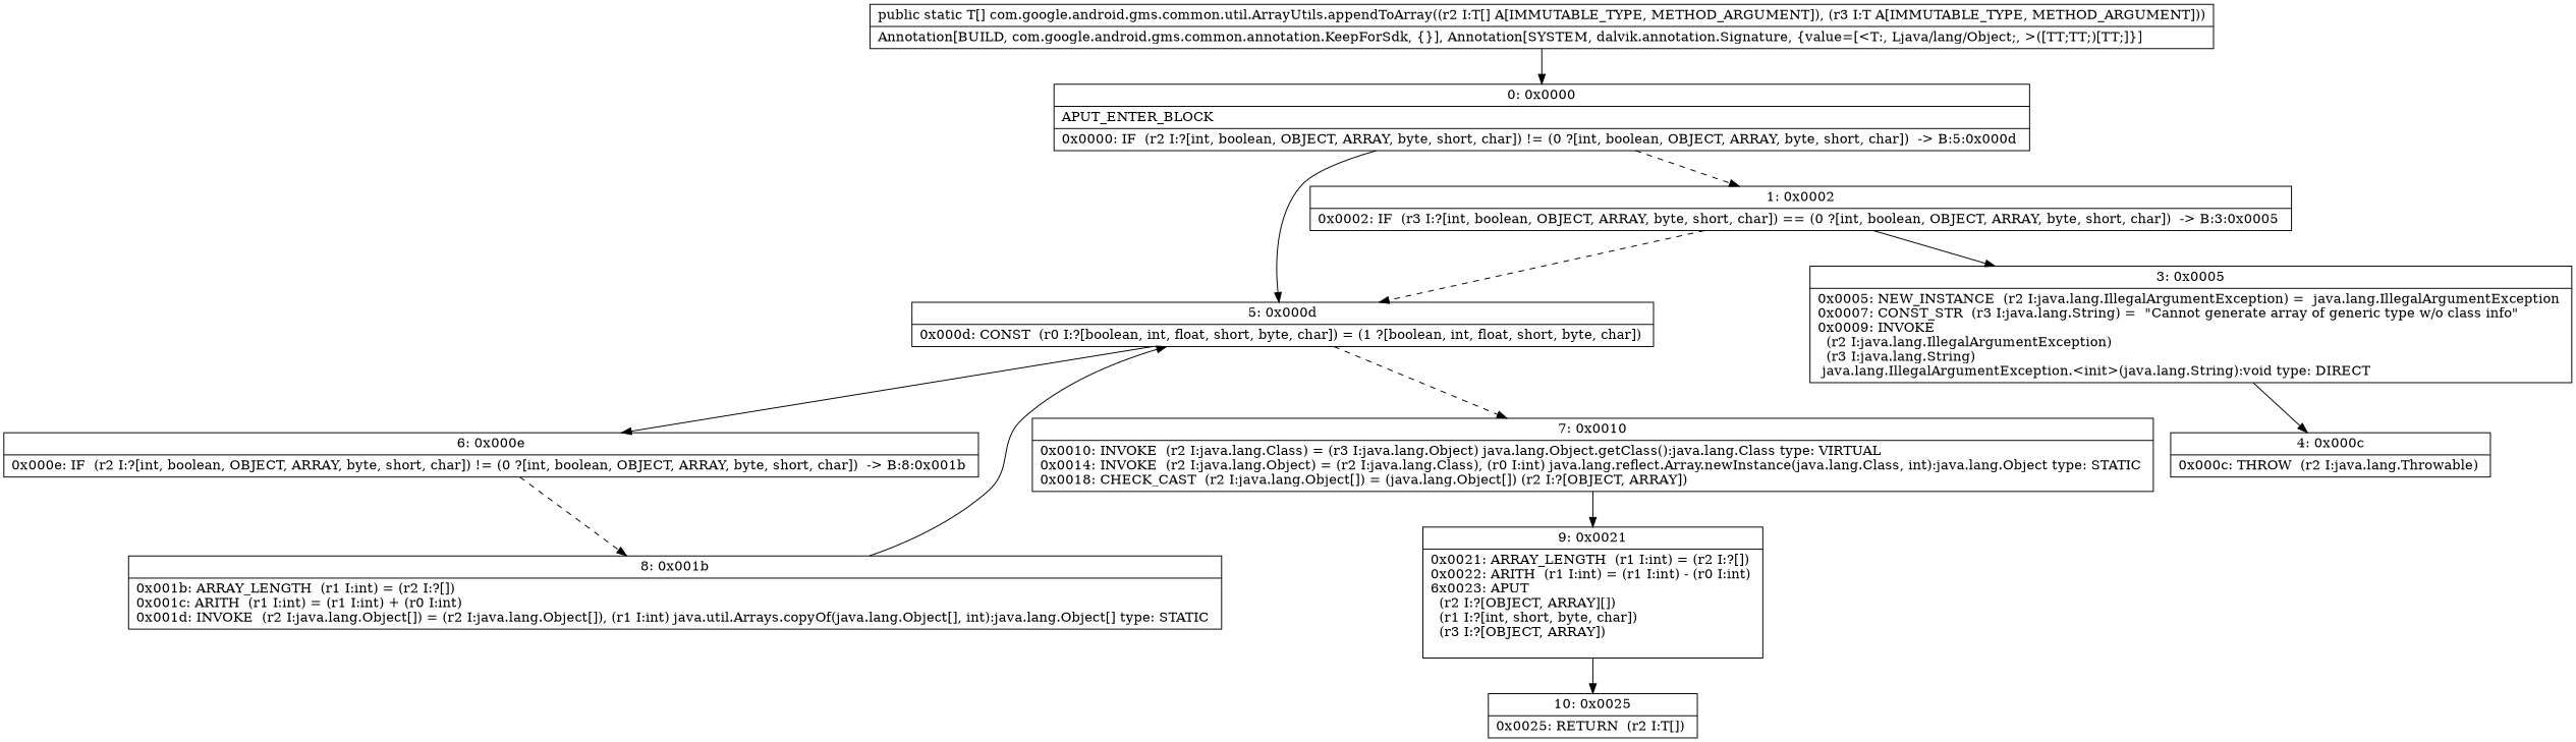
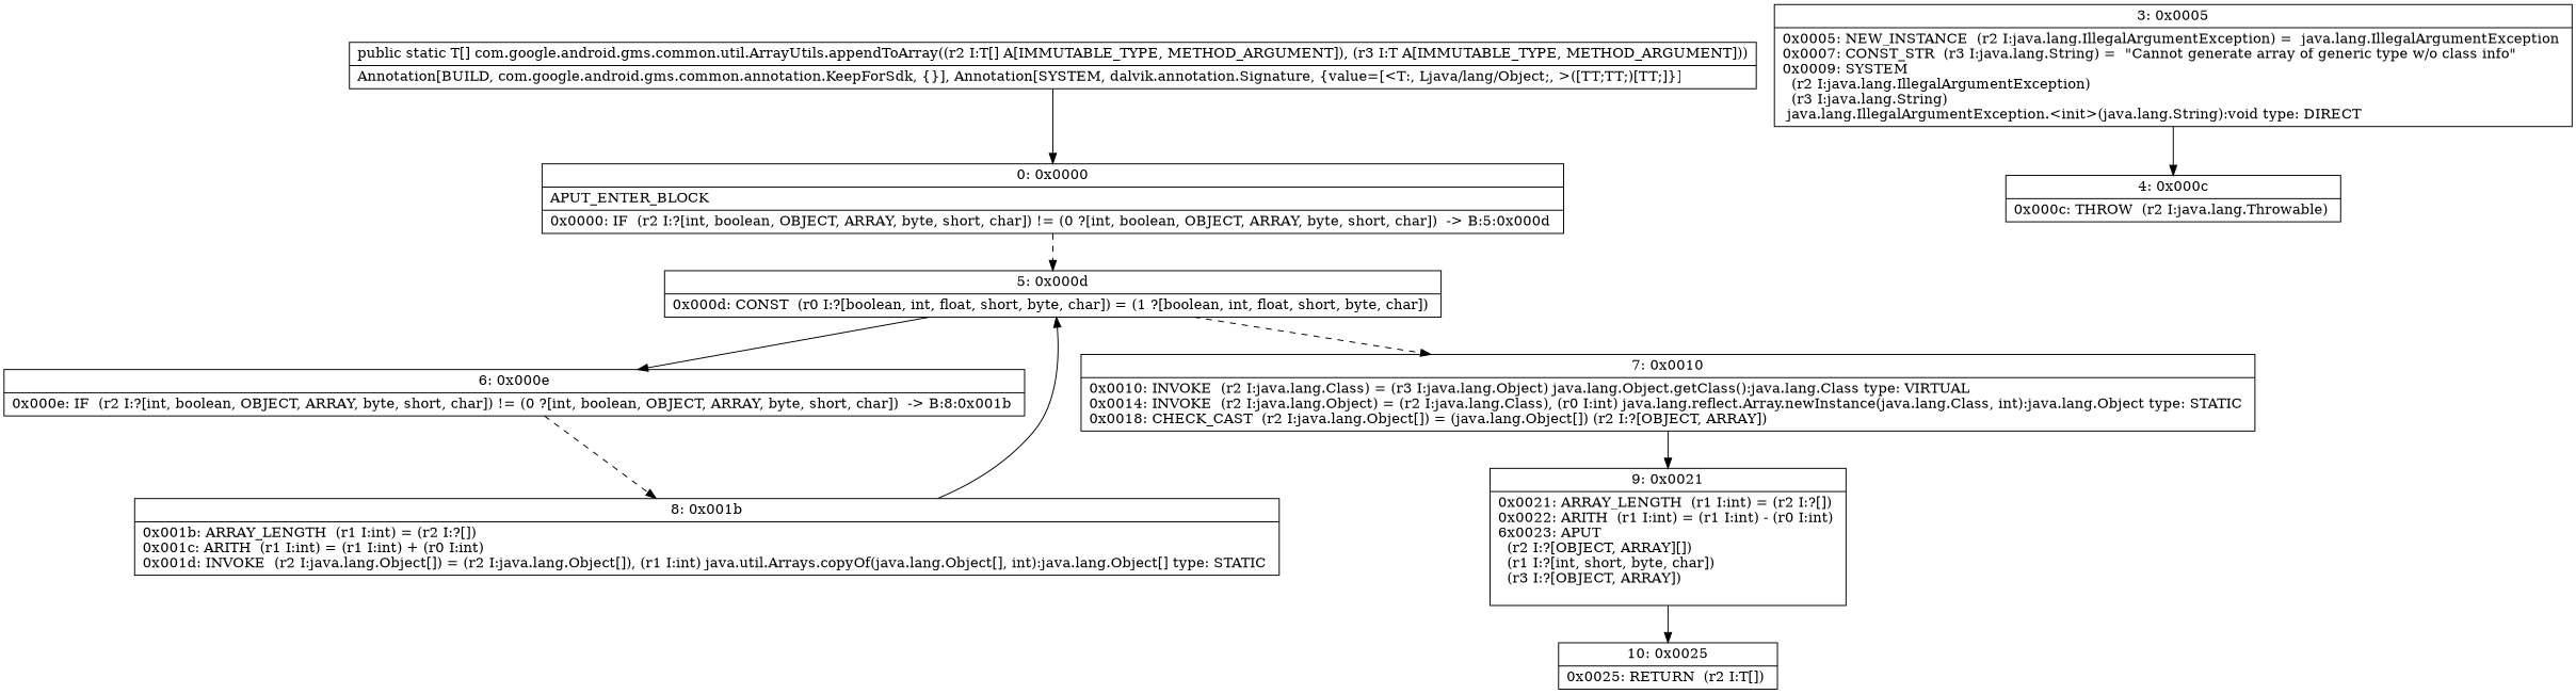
  digraph {
    node [shape=record]
    n1 [label="{0\:\ 0x0000|APUT_ENTER_BLOCK\l|0x0000: IF  (r2 I:?[int, boolean, OBJECT, ARRAY, byte, short, char]) != (0 ?[int, boolean, OBJECT, ARRAY, byte, short, char])  \-\> B:5:0x000d \l}"]
-   n2 [label="{1\:\ 0x0002|0x0002: IF  (r3 I:?[int, boolean, OBJECT, ARRAY, byte, short, char]) == (0 ?[int, boolean, OBJECT, ARRAY, byte, short, char])  \-\> B:3:0x0005 \l}"]
    n3 [label="{5\:\ 0x000d|0x000d: CONST  (r0 I:?[boolean, int, float, short, byte, char]) = (1 ?[boolean, int, float, short, byte, char]) \l}"]
-   n4 [label="{3\:\ 0x0005|0x0005: NEW_INSTANCE  (r2 I:java.lang.IllegalArgumentException) =  java.lang.IllegalArgumentException \l0x0007: CONST_STR  (r3 I:java.lang.String) =  \"Cannot generate array of generic type w\/o class info\" \l0x0009: INVOKE  \l  (r2 I:java.lang.IllegalArgumentException)\l  (r3 I:java.lang.String)\l java.lang.IllegalArgumentException.\<init\>(java.lang.String):void type: DIRECT \l}"]
+   n4 [label="{3\:\ 0x0005|0x0005: NEW_INSTANCE  (r2 I:java.lang.IllegalArgumentException) =  java.lang.IllegalArgumentException \l0x0007: CONST_STR  (r3 I:java.lang.String) =  \"Cannot generate array of generic type w\/o class info\" \l0x0009: SYSTEM  \l  (r2 I:java.lang.IllegalArgumentException)\l  (r3 I:java.lang.String)\l java.lang.IllegalArgumentException.\<init\>(java.lang.String):void type: DIRECT \l}"]
    n5 [label="{6\:\ 0x000e|0x000e: IF  (r2 I:?[int, boolean, OBJECT, ARRAY, byte, short, char]) != (0 ?[int, boolean, OBJECT, ARRAY, byte, short, char])  \-\> B:8:0x001b \l}"]
    n6 [label="{7\:\ 0x0010|0x0010: INVOKE  (r2 I:java.lang.Class) = (r3 I:java.lang.Object) java.lang.Object.getClass():java.lang.Class type: VIRTUAL \l0x0014: INVOKE  (r2 I:java.lang.Object) = (r2 I:java.lang.Class), (r0 I:int) java.lang.reflect.Array.newInstance(java.lang.Class, int):java.lang.Object type: STATIC \l0x0018: CHECK_CAST  (r2 I:java.lang.Object[]) = (java.lang.Object[]) (r2 I:?[OBJECT, ARRAY]) \l}"]
    n7 [label="{4\:\ 0x000c|0x000c: THROW  (r2 I:java.lang.Throwable) \l}"]
    n8 [label="{8\:\ 0x001b|0x001b: ARRAY_LENGTH  (r1 I:int) = (r2 I:?[]) \l0x001c: ARITH  (r1 I:int) = (r1 I:int) + (r0 I:int) \l0x001d: INVOKE  (r2 I:java.lang.Object[]) = (r2 I:java.lang.Object[]), (r1 I:int) java.util.Arrays.copyOf(java.lang.Object[], int):java.lang.Object[] type: STATIC \l}"]
    n9 [label="{9\:\ 0x0021|0x0021: ARRAY_LENGTH  (r1 I:int) = (r2 I:?[]) \l0x0022: ARITH  (r1 I:int) = (r1 I:int) \- (r0 I:int) \l6x0023: APUT  \l  (r2 I:?[OBJECT, ARRAY][])\l  (r1 I:?[int, short, byte, char])\l  (r3 I:?[OBJECT, ARRAY])\l \l}"]
    n10 [label="{10\:\ 0x0025|0x0025: RETURN  (r2 I:T[]) \l}"]
    n11 [label="{public static T[] com.google.android.gms.common.util.ArrayUtils.appendToArray((r2 I:T[] A[IMMUTABLE_TYPE, METHOD_ARGUMENT]), (r3 I:T A[IMMUTABLE_TYPE, METHOD_ARGUMENT]))  | Annotation[BUILD, com.google.android.gms.common.annotation.KeepForSdk, \{\}], Annotation[SYSTEM, dalvik.annotation.Signature, \{value=[\<T:, Ljava\/lang\/Object;, \>([TT;TT;)[TT;]\}]\l}"]
-   n1 -> n2 [style=dashed]
-   n1 -> n3
-   n2 -> n3 [style=dashed]
-   n2 -> n4
+   n1 -> n3 [style=dashed]
    n3 -> n5
    n3 -> n6 [style=dashed]
    n4 -> n7
    n5 -> n8 [style=dashed]
    n6 -> n9
    n8 -> n3
    n9 -> n10
    n11 -> n1
  }
